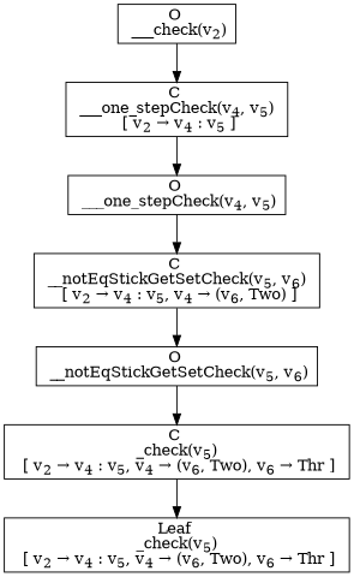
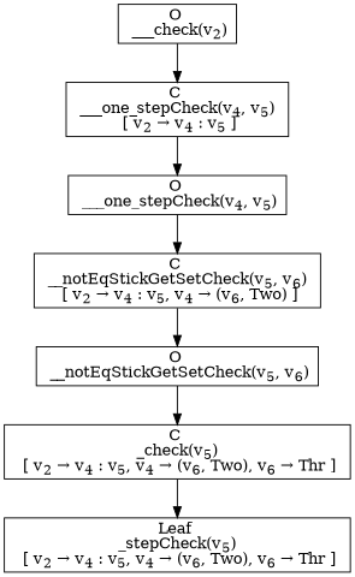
  digraph {
    rankdir=TB
    node [fillcolor=white shape=box style=filled]
    n1 [label=<O <BR/> ___check(v<SUB>2</SUB>)>]
    n2 [label=<C <BR/> ___one_stepCheck(v<SUB>4</SUB>, v<SUB>5</SUB>) <BR/>  [ v<SUB>2</SUB> &rarr; v<SUB>4</SUB> : v<SUB>5</SUB> ] >]
    n3 [label=<O <BR/> ___one_stepCheck(v<SUB>4</SUB>, v<SUB>5</SUB>)>]
    n4 [label=<C <BR/> __notEqStickGetSetCheck(v<SUB>5</SUB>, v<SUB>6</SUB>) <BR/>  [ v<SUB>2</SUB> &rarr; v<SUB>4</SUB> : v<SUB>5</SUB>, v<SUB>4</SUB> &rarr; (v<SUB>6</SUB>, Two) ] >]
    n5 [label=<O <BR/> __notEqStickGetSetCheck(v<SUB>5</SUB>, v<SUB>6</SUB>)>]
    n6 [label=<C <BR/> _check(v<SUB>5</SUB>) <BR/>  [ v<SUB>2</SUB> &rarr; v<SUB>4</SUB> : v<SUB>5</SUB>, v<SUB>4</SUB> &rarr; (v<SUB>6</SUB>, Two), v<SUB>6</SUB> &rarr; Thr ] >]
-   n7 [label=<Leaf <BR/> _check(v<SUB>5</SUB>) <BR/>  [ v<SUB>2</SUB> &rarr; v<SUB>4</SUB> : v<SUB>5</SUB>, v<SUB>4</SUB> &rarr; (v<SUB>6</SUB>, Two), v<SUB>6</SUB> &rarr; Thr ] >]
+   n7 [label=<Leaf <BR/> _stepCheck(v<SUB>5</SUB>) <BR/>  [ v<SUB>2</SUB> &rarr; v<SUB>4</SUB> : v<SUB>5</SUB>, v<SUB>4</SUB> &rarr; (v<SUB>6</SUB>, Two), v<SUB>6</SUB> &rarr; Thr ] >]
    n1 -> n2
    n2 -> n3
    n3 -> n4
    n4 -> n5
    n5 -> n6
    n6 -> n7
  }
